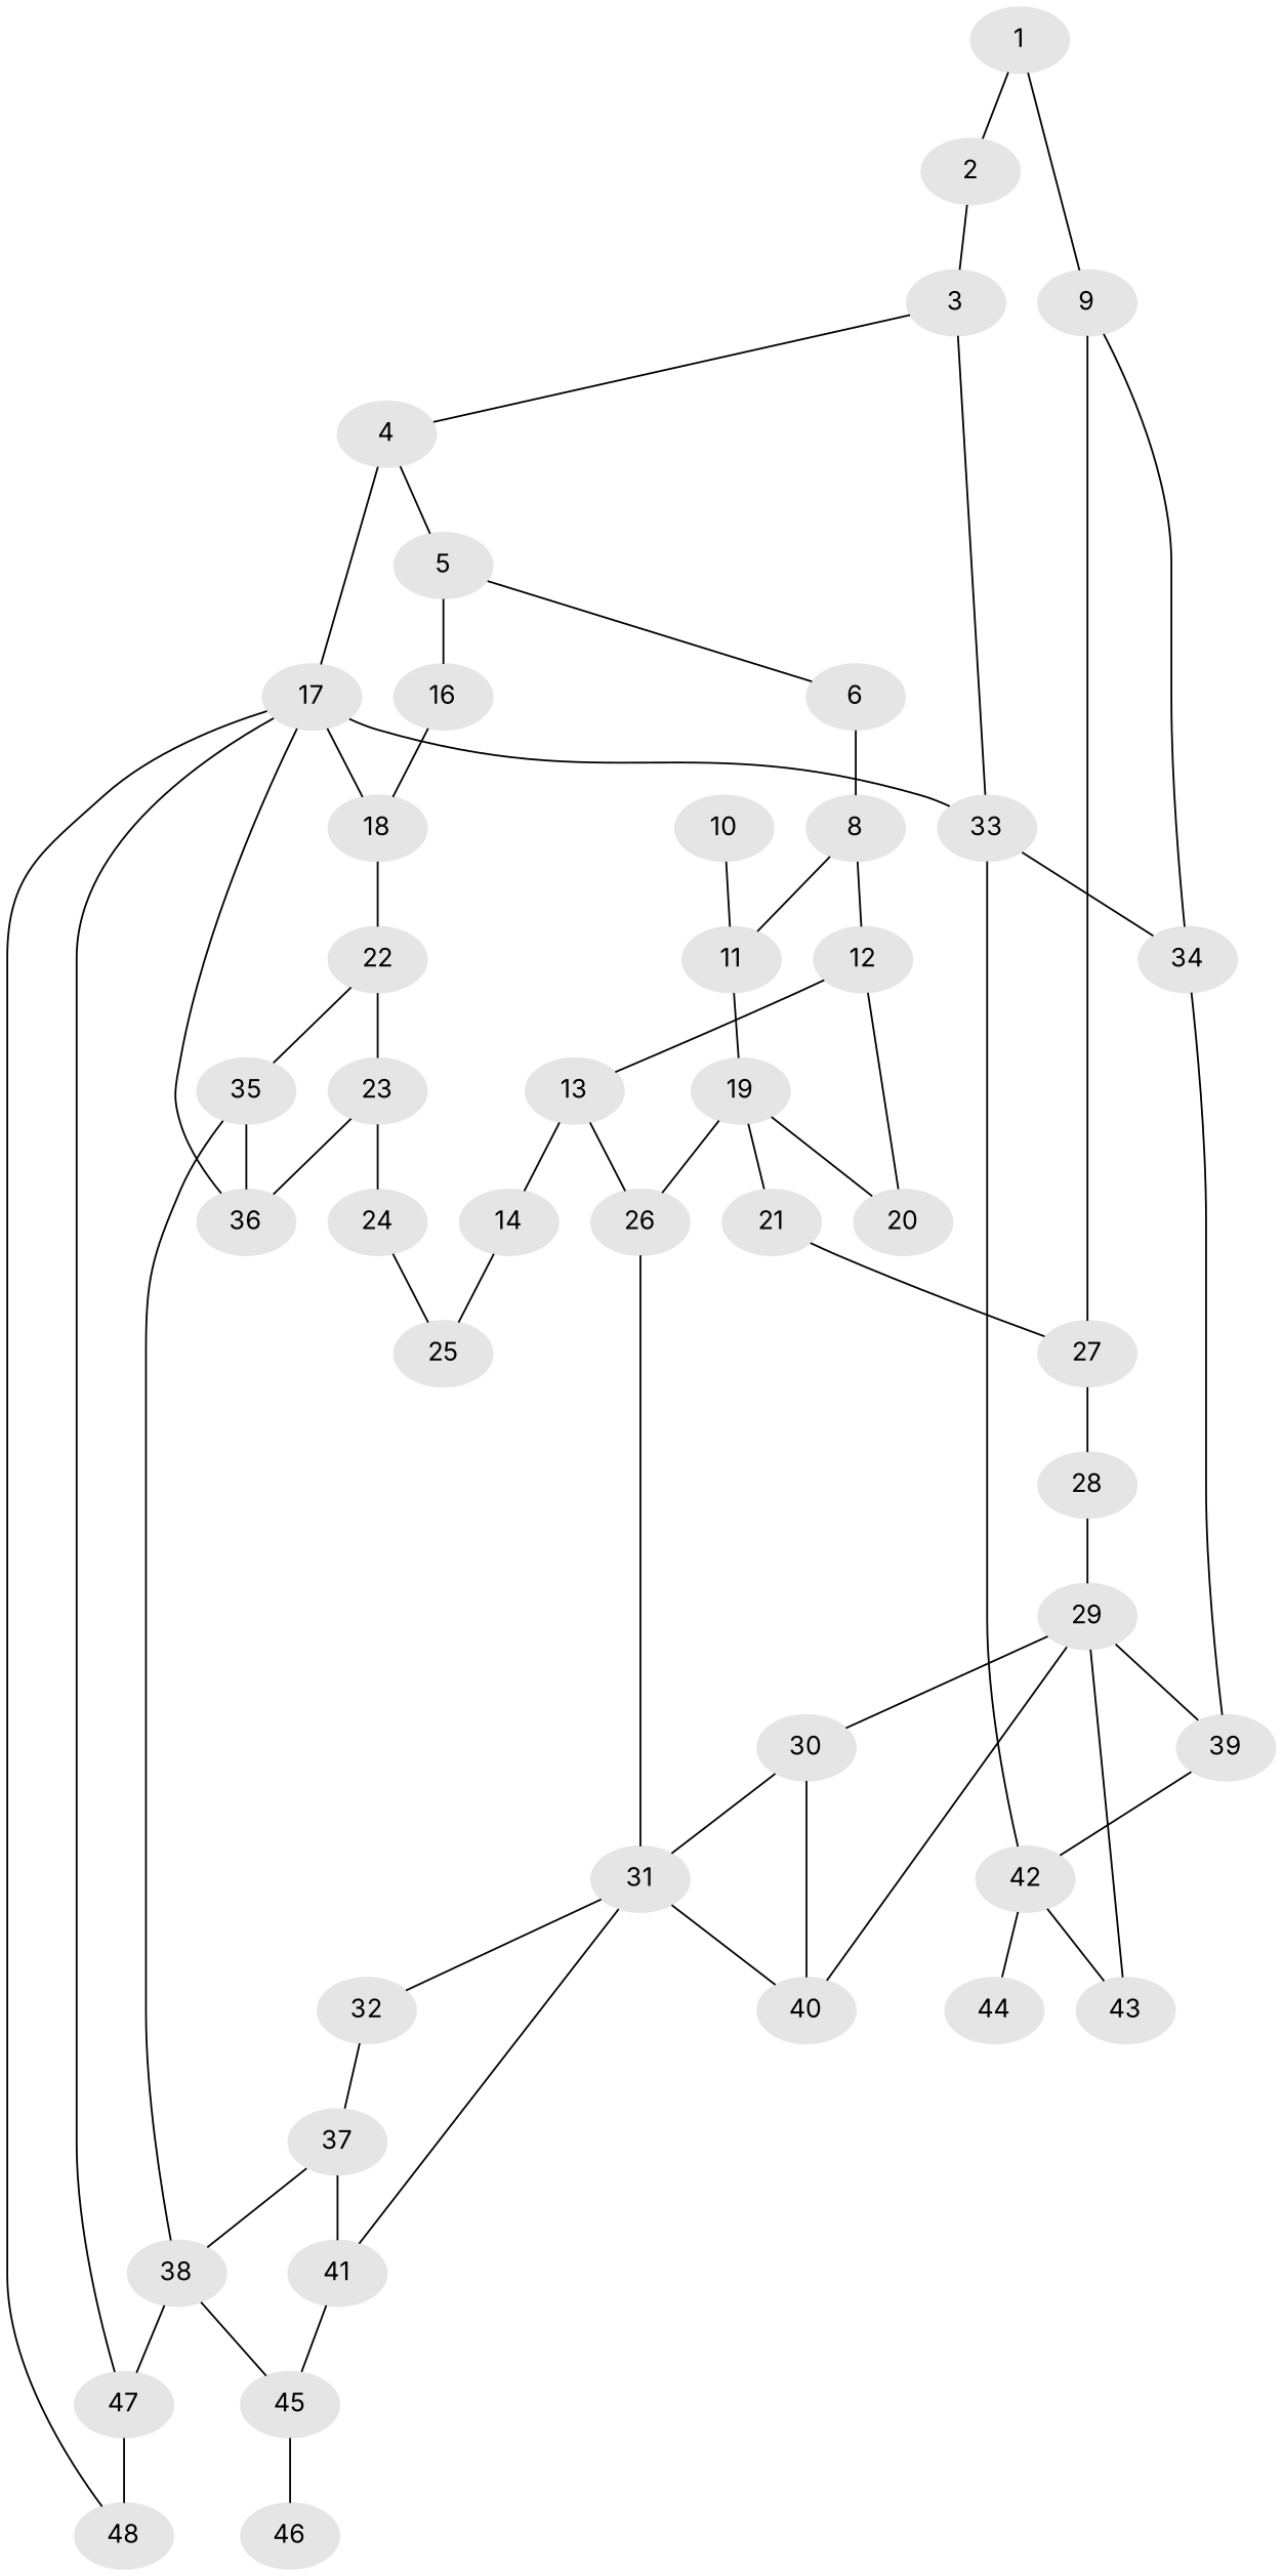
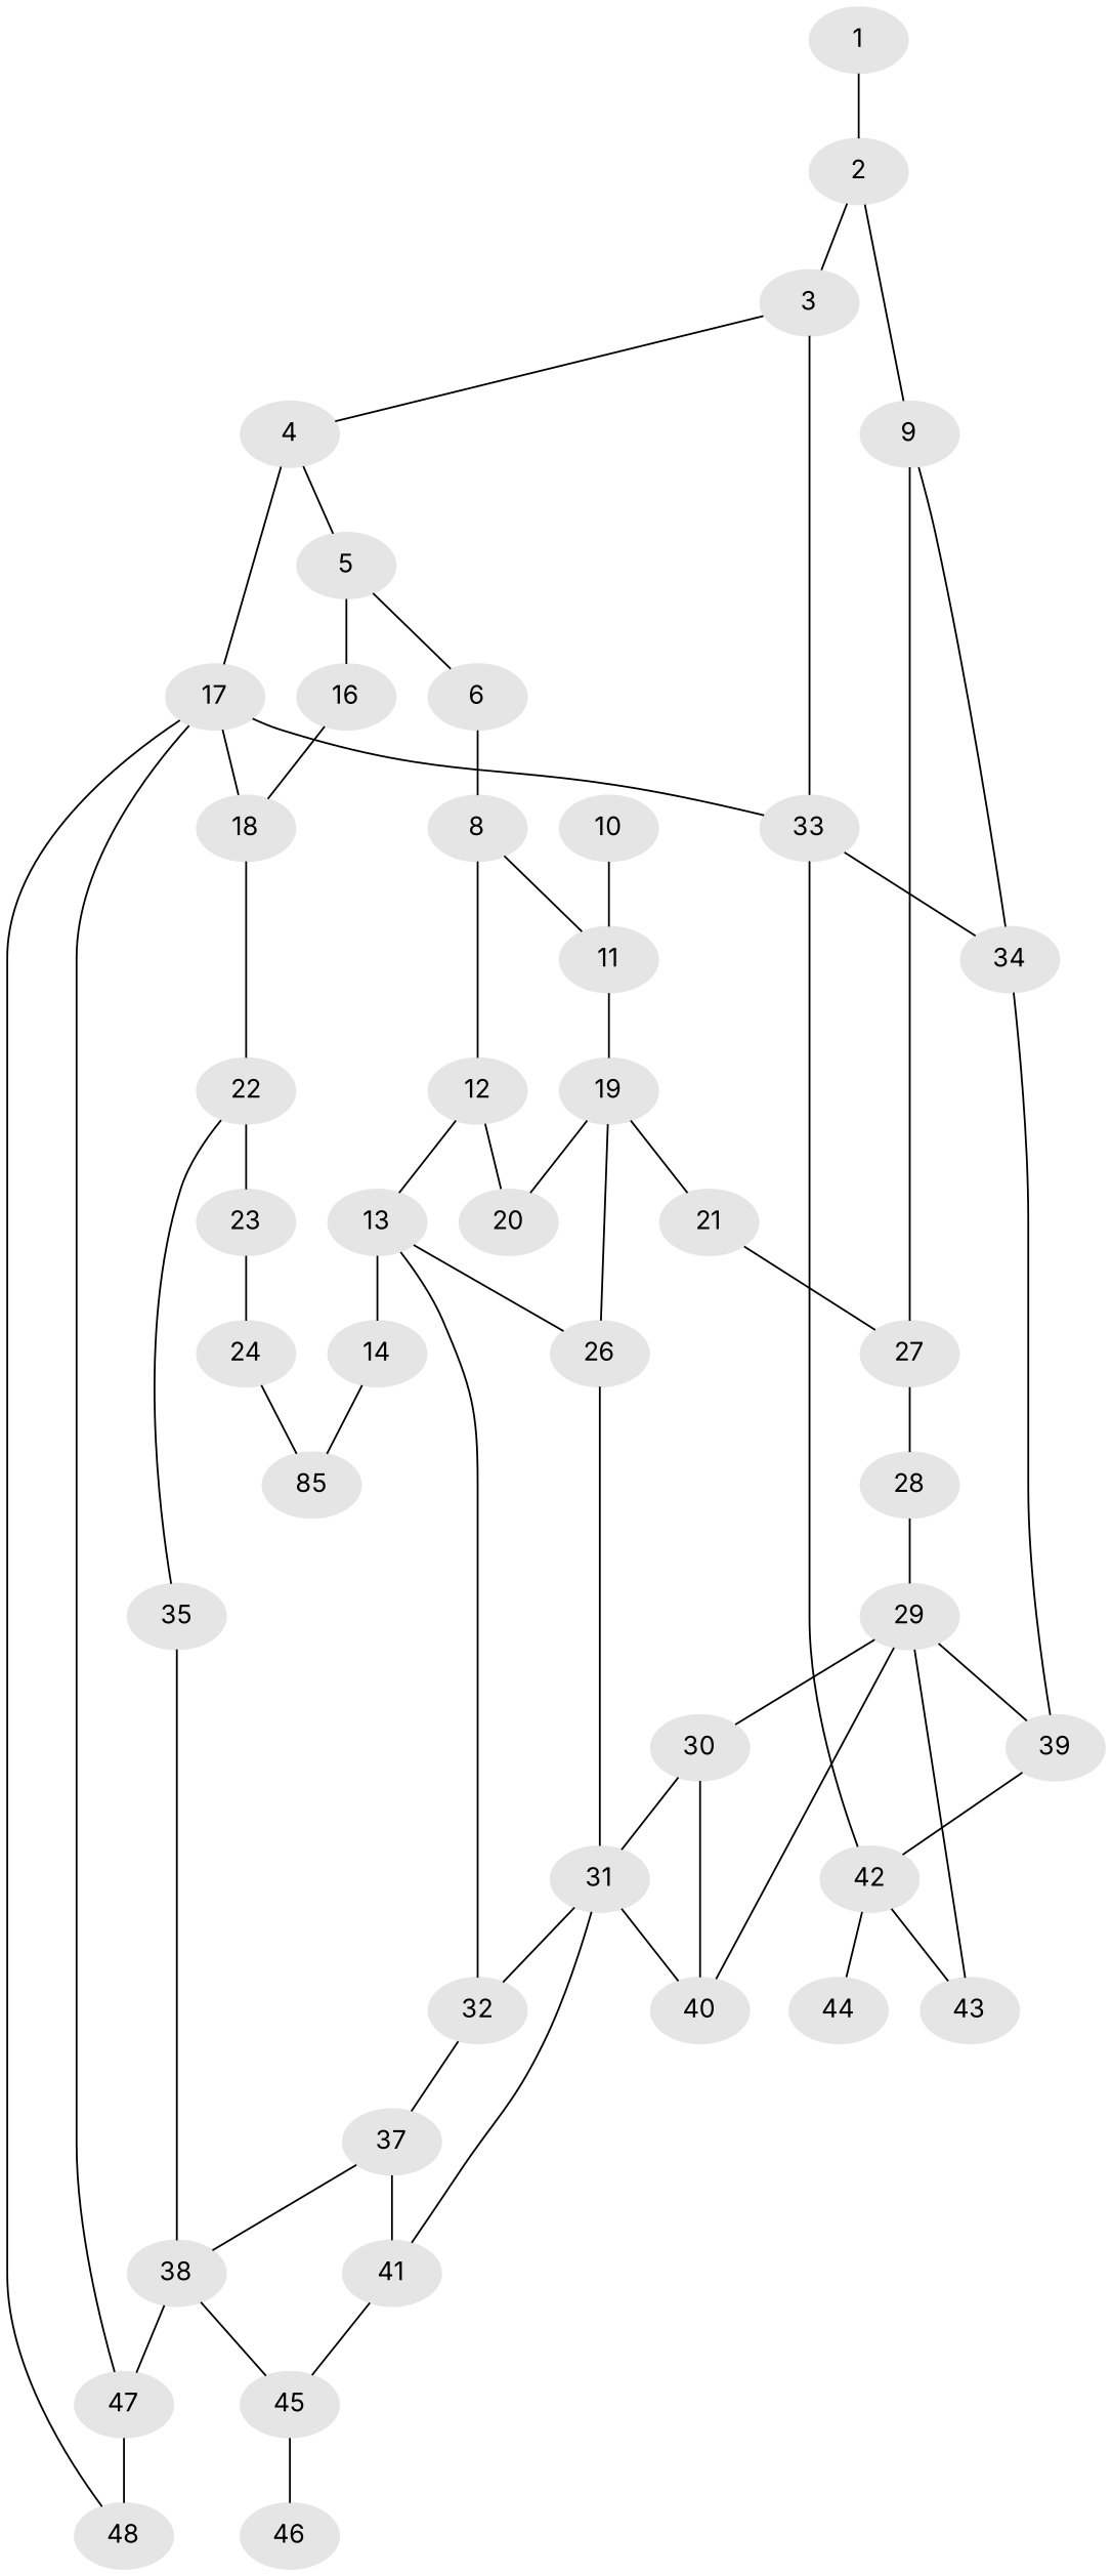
  graph {
    fontname=Inter
    node [color=gray90 fontname=Inter style=filled]
    edge [fontname=Inter weight=1.0]
    1
    2
    3
    9
    4
    33
    27
    34
    5
    17
    42
    6
    16
    18
-   36
    47
    48
    8
    11
    12
    19
    13
    20
    10
    28
    39
    21
    26
    14
    32
-   25
+   25 [label=85]
    31
    37
    22
    23
    35
    24
    38
    40
    41
    29
    30
    43
    45
    44
    46
    1 -- 2 [weight=2.0]
    2 -- 3 [weight=2.0]
-   1 -- 9 [weight=2.0]
+   2 -- 9 [weight=2.0]
    3 -- 4
    3 -- 33
    9 -- 27
    9 -- 34
    4 -- 5
    4 -- 17 [weight=2.0]
    33 -- 34
    33 -- 42
    27 -- 28
    34 -- 39
    5 -- 6
    5 -- 16
    17 -- 33
    17 -- 18
-   17 -- 36
    17 -- 47
    17 -- 48
    42 -- 43 [weight=2.0]
    42 -- 44 [weight=2.0]
    6 -- 8 [weight=2.0]
    16 -- 18
    18 -- 22
    47 -- 48 [weight=2.0]
    8 -- 11
    8 -- 12
    11 -- 19
    12 -- 13
    12 -- 20
    19 -- 20 [weight=2.0]
    19 -- 21
    19 -- 26 [weight=2.0]
    13 -- 26
    13 -- 14 [weight=2.0]
+   13 -- 32
    10 -- 11
    28 -- 29 [weight=2.0]
    39 -- 42
    21 -- 27
    26 -- 31 [weight=2.0]
    14 -- 25 [weight=2.0]
    32 -- 37
    31 -- 32
    31 -- 40
    31 -- 41
    37 -- 38
    37 -- 41
    22 -- 23 [weight=2.0]
    22 -- 35
-   23 -- 36
    23 -- 24 [weight=3.0]
-   35 -- 36
    35 -- 38
    24 -- 25 [weight=2.0]
    38 -- 47 [weight=2.0]
    38 -- 45
    41 -- 45
    29 -- 39
    29 -- 40
    29 -- 30
    29 -- 43
    30 -- 31
    30 -- 40
    45 -- 46 [weight=2.0]
  }
